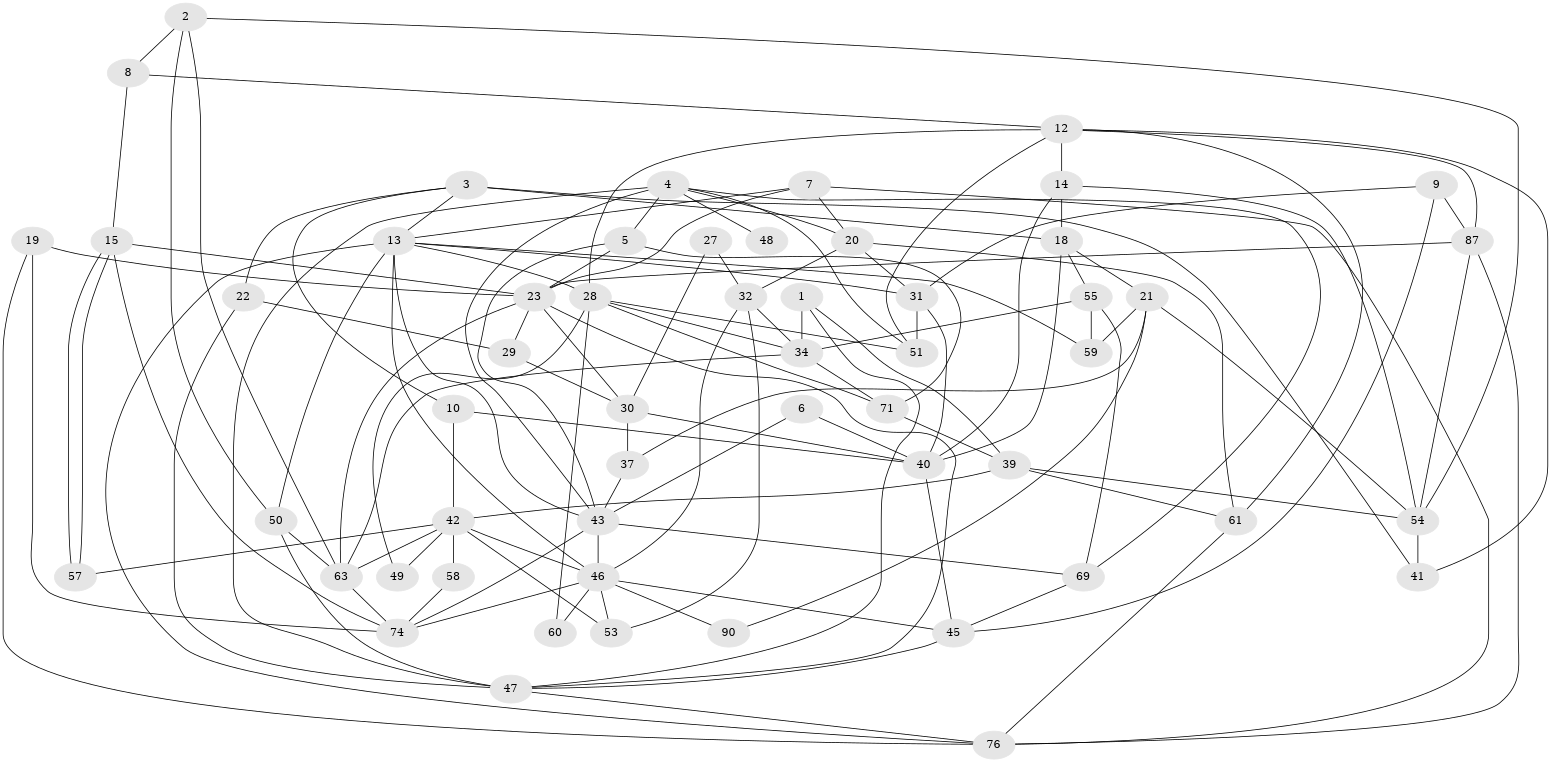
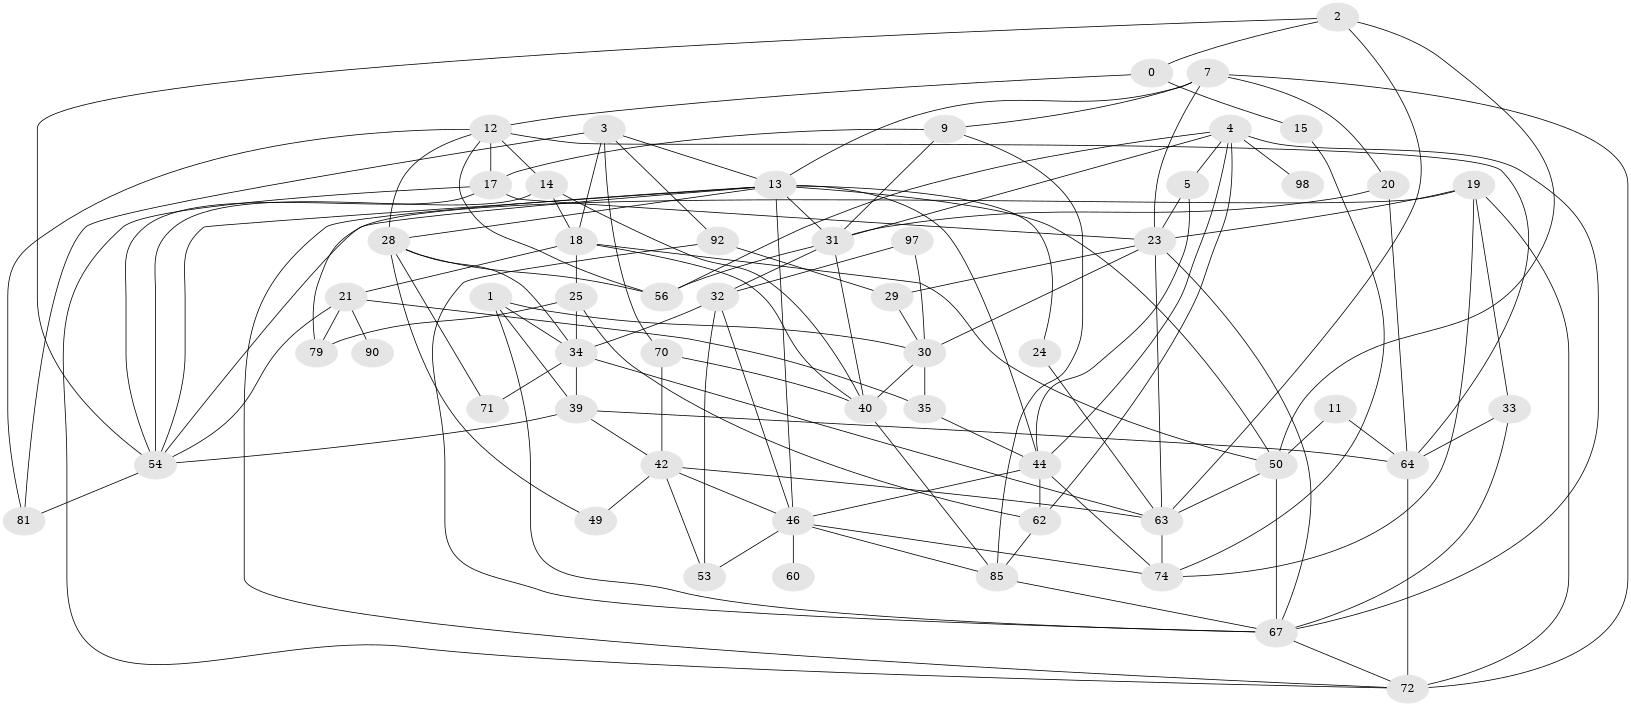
  graph {
    node [color=gray90 style=filled]
    1 [super="+65"]
    30 [super="+55"]
    34 [super="+44"]
    39
-   67 [super="+79" label=47]
+   67 [super="+79"]
    18 [super="+88"]
    50 [super="+80"]
    40 [super="+84"]
    21 [super="+26"]
-   25 [super="+47" label=55]
-   35 [label=37]
+   25 [super="+47"]
+   35
    63 [super="+73"]
    71
    54 [super="+70"]
    42 [super="+56"]
-   61 [super="+82"]
-   72 [label=76]
+   61 [super="+82" label=64]
+   72
    2 [super="+83"]
-   8 [super="+37"]
+   8 [super="+37" label=0]
    12 [super="+69"]
    15 [super="+52"]
-   81 [label=41]
+   81
    74 [super="+89"]
    3 [super="+16"]
-   10
+   10 [label=70]
    13 [super="+45"]
-   22
-   43 [super="+68"]
+   22 [label=92]
+   43 [super="+68" label=44]
    31 [super="+41"]
    28
+   24
    46 [super="+86"]
-   59
+   59 [label=79]
    29
    4 [super="+36"]
-   48
+   48 [label=98]
    5 [super="+38"]
    20
-   51 [super="+78"]
-   62 [super="+76" label=69]
+   51 [super="+78" label=56]
+   62 [super="+76"]
    23 [super="+77"]
-   85 [super="+87" label=45]
-   6
+   85 [super="+87"]
    7 [super="+75"]
    9
-   17 [super="+66" label=87]
+   17 [super="+66"]
    14
-   57
    32 [super="+64"]
    49
    53
-   58
+   11
    60
    90
    19
-   27
+   33
+   27 [label=97]
+   1 -- 30
    1 -- 34
    1 -- 39
    1 -- 67
    30 -- 40
    30 -- 35
-   71 -- 39
+   34 -- 39
    34 -- 63
    34 -- 71
    39 -- 54
    39 -- 42
    39 -- 61
    67 -- 72
+   18 -- 50
    18 -- 40
    18 -- 21
    18 -- 25
    50 -- 67 [weight=2]
    50 -- 63
    40 -- 85
    21 -- 35
    21 -- 54
    21 -- 59
    21 -- 90
    25 -- 34
    25 -- 59
    25 -- 62
    35 -- 43
    63 -- 74
    54 -- 81
    42 -- 63
    42 -- 46
-   42 -- 57
    42 -- 49
    42 -- 53
-   42 -- 58
    61 -- 72
    2 -- 50
    2 -- 63
    2 -- 54
    2 -- 8
    8 -- 12
    8 -- 15
    12 -- 61
    12 -- 81
    12 -- 28
    12 -- 51
    12 -- 17
    12 -- 14
    15 -- 74
-   15 -- 23
-   15 -- 57
-   15 -- 57
    3 -- 18 [weight=2]
    3 -- 81
    3 -- 10
    3 -- 13
    3 -- 22
    10 -- 40
    10 -- 42
    13 -- 50
+   13 -- 54
    13 -- 72
    13 -- 43
    13 -- 31
    13 -- 28
+   13 -- 24
    13 -- 46
    13 -- 59
    22 -- 67
    22 -- 29
    43 -- 74
    43 -- 46
    43 -- 62
    31 -- 40
    31 -- 51
-   20 -- 32
+   31 -- 32
    28 -- 34
    28 -- 71
    28 -- 51
    28 -- 49
-   28 -- 60
+   24 -- 63
    46 -- 74
    46 -- 85
    46 -- 53
    46 -- 60
-   46 -- 90
    29 -- 30
    4 -- 67
    4 -- 43 [weight=2]
    4 -- 48
    4 -- 5
-   4 -- 20
+   4 -- 31
    4 -- 51
    4 -- 62
-   5 -- 71
    5 -- 43
    5 -- 23
    20 -- 61
    20 -- 31
    62 -- 85
    23 -- 30
    23 -- 67
    23 -- 63
    23 -- 29
    85 -- 67
-   6 -- 40
-   6 -- 43
    7 -- 72
    7 -- 13
    7 -- 20
    7 -- 23
+   7 -- 9
    9 -- 31
    9 -- 85
    9 -- 17
    17 -- 54 [weight=2]
    17 -- 72
    17 -- 23
    14 -- 18
    14 -- 40
    14 -- 54
    32 -- 34
    32 -- 46
    32 -- 53
-   58 -- 74
+   11 -- 50
+   11 -- 61
+   19 -- 54
    19 -- 72
    19 -- 74
    19 -- 23
+   19 -- 33
+   33 -- 67
+   33 -- 61
    27 -- 30
    27 -- 32
  }
